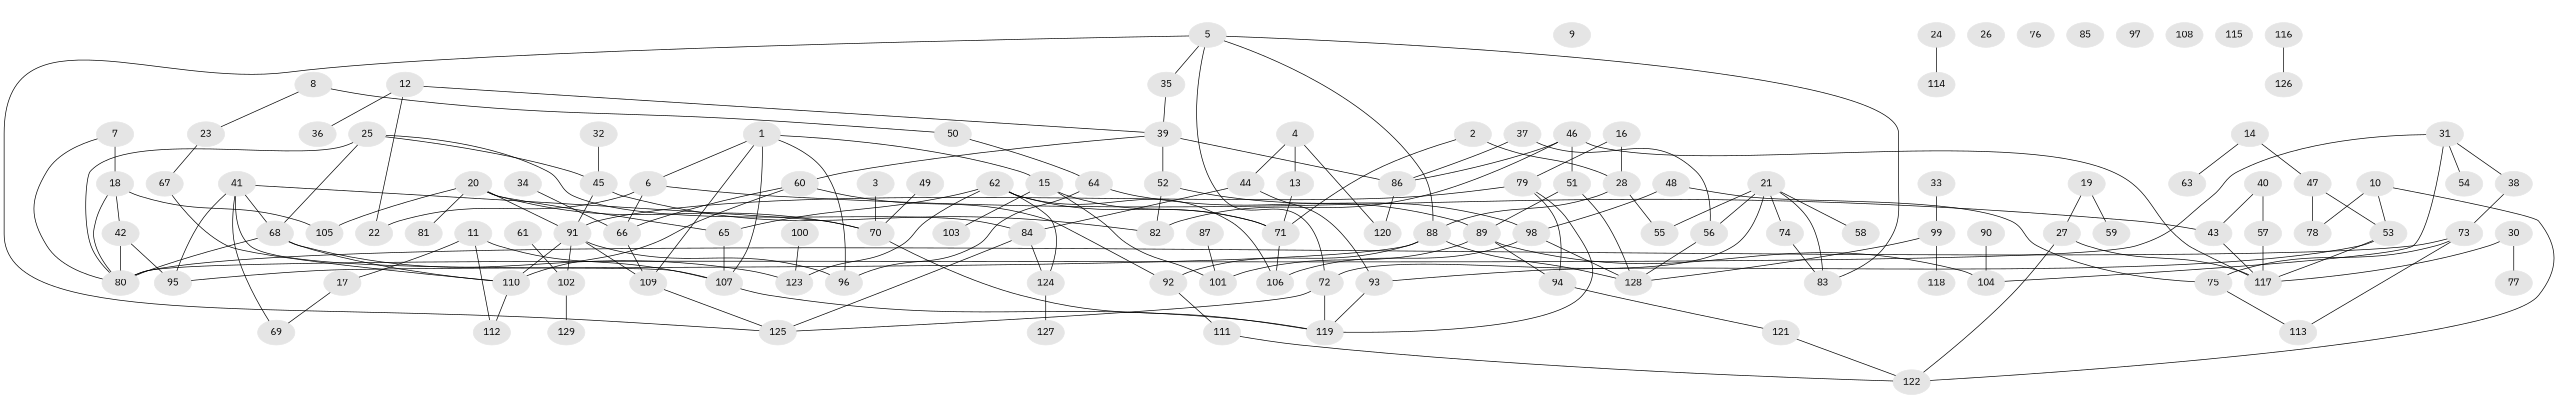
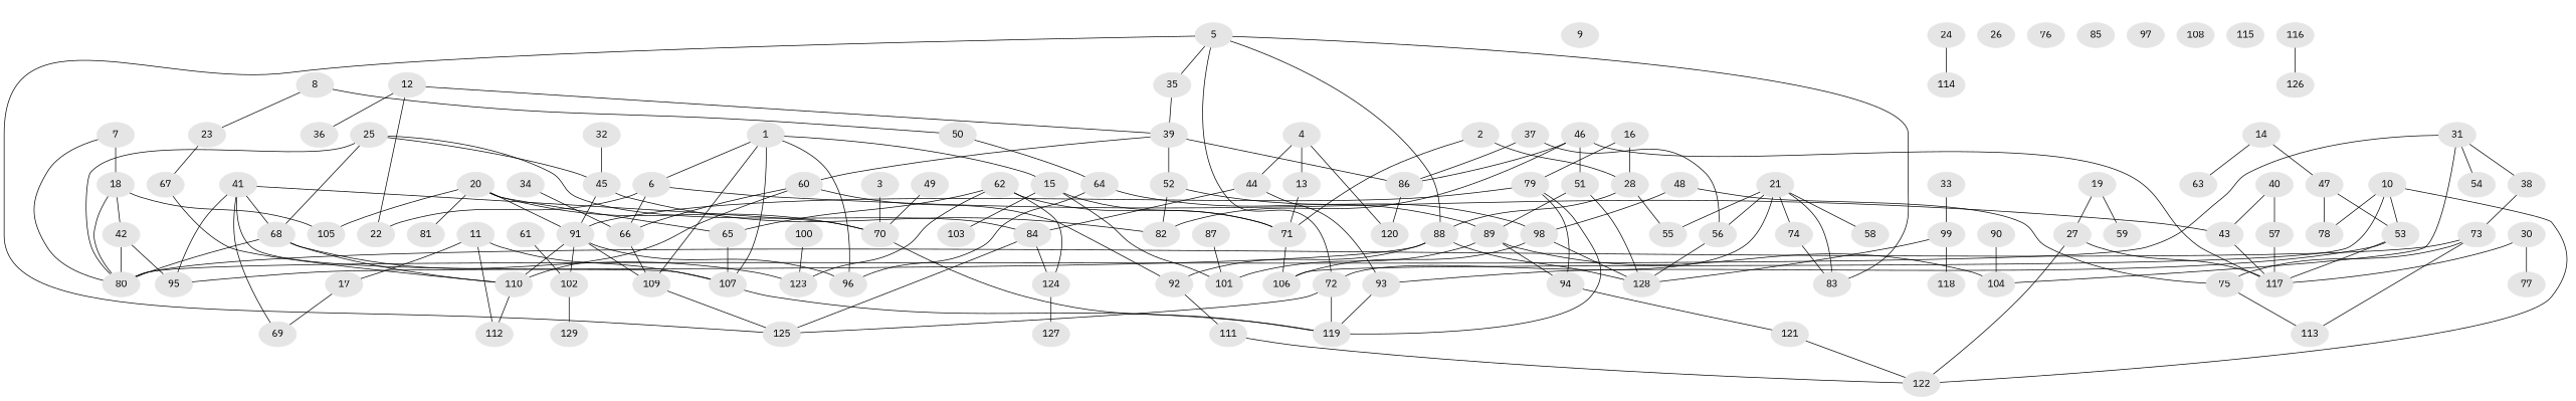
  graph {
    fontname="IBM Plex Sans"
    node [color=gray90 fontname="IBM Plex Sans" style=filled]
    edge [fontname="IBM Plex Sans"]
    1
    6
    15
    96
    107
    109
    22
    43
    66
    71
    101
    103
    119
    125
    2
    28
    88
    55
    106
    3
    70
    4
    13
    44
    120
    84
    93
    5
    35
    72
    83
    39
    95
    128
    92
    117
    7
    18
    80
    42
    105
    8
    23
    50
    67
    64
    9
    10
    53
    78
    122
    11
    17
    112
    69
    12
    36
    86
    52
    60
    14
    47
    63
    16
    79
    91
    94
    19
    27
    59
    20
    65
    81
    110
    102
    21
    56
    58
    74
    24
    114
    25
    45
    68
    82
    123
    124
    26
    33
    99
    30
    77
    31
    38
    54
    104
    73
    32
    118
    34
    37
    113
    75
    98
    40
    57
    41
    46
    51
    89
    48
    49
    111
    61
    129
    62
    127
    76
    121
    85
    87
    90
    97
    100
    108
    115
    116
    126
    1 -- 6
    1 -- 15
    1 -- 96
    1 -- 107
    1 -- 109
    6 -- 22
    6 -- 43
    6 -- 66
    15 -- 71
    15 -- 101
    15 -- 103
    107 -- 119
    109 -- 125
    43 -- 117
    66 -- 109
    71 -- 106
    2 -- 71
    2 -- 28
    28 -- 88
    28 -- 55
    88 -- 95
    88 -- 128
    88 -- 92
    3 -- 70
    70 -- 119
    4 -- 13
    4 -- 44
    4 -- 120
    13 -- 71
    44 -- 84
    44 -- 93
    84 -- 125
    84 -- 124
    93 -- 119
    5 -- 125
    5 -- 88
    5 -- 35
    5 -- 72
    5 -- 83
    35 -- 39
    72 -- 119
    72 -- 125
    39 -- 86
    39 -- 52
    39 -- 60
    92 -- 111
    7 -- 18
    7 -- 80
    18 -- 80
    18 -- 42
    18 -- 105
    42 -- 95
    42 -- 80
    8 -- 23
    8 -- 50
    23 -- 67
    50 -- 64
    67 -- 110
    64 -- 96
    64 -- 89
-   62 -- 106
+   10 -- 106
    10 -- 53
    10 -- 78
    10 -- 122
    53 -- 93
    53 -- 117
    11 -- 107
    11 -- 17
    11 -- 112
    17 -- 69
    12 -- 22
    12 -- 39
    12 -- 36
    86 -- 120
    52 -- 82
    52 -- 98
    60 -- 66
    60 -- 92
    60 -- 110
    14 -- 47
    14 -- 63
    47 -- 53
    47 -- 78
    16 -- 28
    16 -- 79
    79 -- 119
    79 -- 91
    79 -- 94
    91 -- 96
    91 -- 109
    91 -- 110
    91 -- 102
    94 -- 121
    19 -- 27
    19 -- 59
    27 -- 117
    27 -- 122
    20 -- 70
    20 -- 105
    20 -- 91
    20 -- 65
    20 -- 81
    65 -- 107
    110 -- 112
    102 -- 129
    21 -- 55
    21 -- 72
    21 -- 83
    21 -- 56
    21 -- 58
    21 -- 74
    56 -- 128
    74 -- 83
    24 -- 114
    25 -- 84
    25 -- 80
    25 -- 45
    25 -- 68
    45 -- 91
    45 -- 82
    68 -- 80
    68 -- 110
    68 -- 123
    124 -- 127
    33 -- 99
    99 -- 128
    99 -- 118
    30 -- 117
    30 -- 77
    31 -- 80
    31 -- 38
    31 -- 54
    31 -- 104
    38 -- 73
    73 -- 80
    73 -- 113
    73 -- 75
    32 -- 45
    34 -- 66
    37 -- 86
    37 -- 56
    75 -- 113
    98 -- 106
    98 -- 128
    40 -- 43
    40 -- 57
    57 -- 117
    41 -- 107
    41 -- 70
    41 -- 95
    41 -- 69
    41 -- 68
    46 -- 117
    46 -- 86
    46 -- 82
    46 -- 51
    51 -- 128
    51 -- 89
    89 -- 101
    89 -- 94
    89 -- 104
    48 -- 75
    48 -- 98
    49 -- 70
    111 -- 122
    61 -- 102
    62 -- 71
    62 -- 65
    62 -- 123
    62 -- 124
    121 -- 122
    87 -- 101
    90 -- 104
    100 -- 123
    116 -- 126
  }
